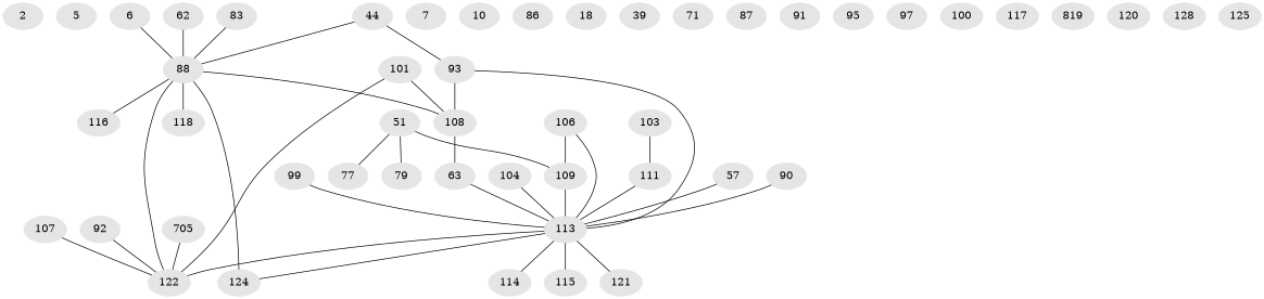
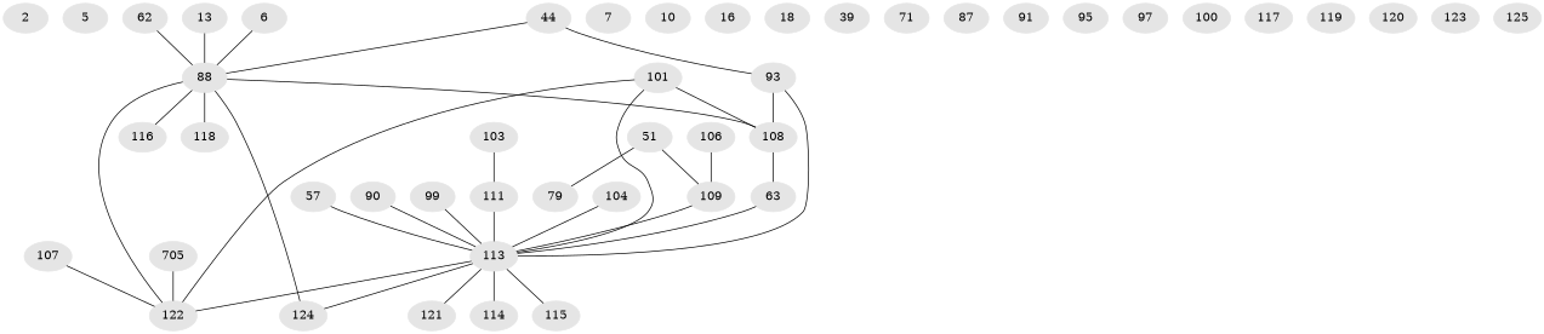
  graph {
    node [color=gray90 style=filled]
    2
    5
    88 [super="+21+26+41+76"]
    108 [super="+55+69"]
    116
    118 [super="+102"]
    122 [super="+4+12+36+89+110"]
    124
    6
    7
    10
-   16 [label=86]
+   16
    18
    39
    44
    93 [super="+23+75+20+70"]
    51 [super="+49"]
-   77
    79
    109
    113 [super="+53+56+84+112+80"]
    114
    115
    121
    57
    62
    63
    71
-   83
+   83 [label=13]
    87
    90 [super="+28"]
    91
-   92 [super="+48+67"]
    95
    97
    99
    100 [super="+86"]
    101 [super="+85+98"]
    111 [super="+96"]
    103
    104
    n42 [label=705 super="+60"]
    106 [super="+34"]
    107
    117 [super="+73"]
-   119 [super="+61" label=819]
+   119 [super="+61"]
    120 [super="+3+29"]
-   123 [label=128]
+   123
    125
    88 -- 108 [weight=2]
    88 -- 116
    88 -- 118
    88 -- 122 [weight=3]
    88 -- 124
    108 -- 63 [weight=3]
    6 -- 88
    44 -- 88
    44 -- 93
    93 -- 108 [weight=2]
    93 -- 113
-   51 -- 77
    51 -- 79
    51 -- 109 [weight=2]
    109 -- 113 [weight=3]
    113 -- 122 [weight=3]
    113 -- 124
    113 -- 114
    113 -- 115
    113 -- 121
    57 -- 113
    62 -- 88
    63 -- 113
    83 -- 88
    90 -- 113
-   92 -- 122
    99 -- 113
    101 -- 108 [weight=2]
    101 -- 122
-   106 -- 113
+   101 -- 113
    111 -- 113 [weight=3]
    103 -- 111
    104 -- 113
    n42 -- 122
    106 -- 109 [weight=2]
    107 -- 122
  }
